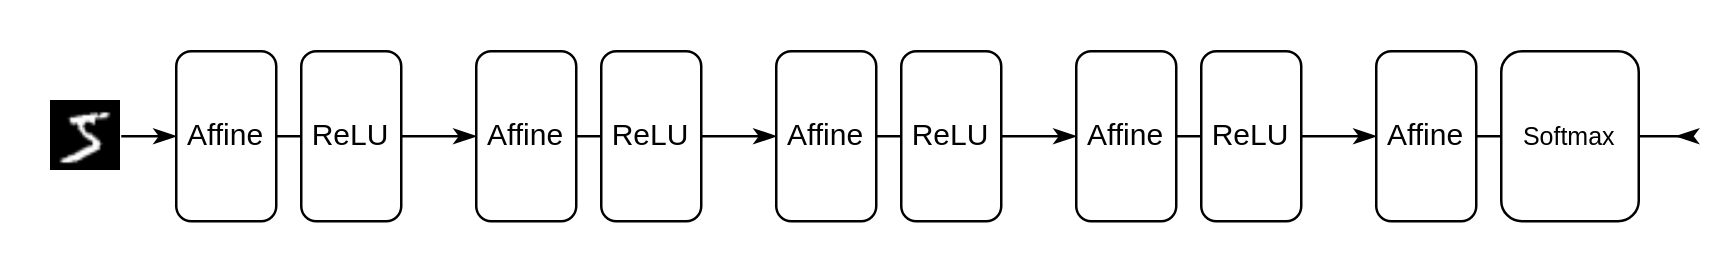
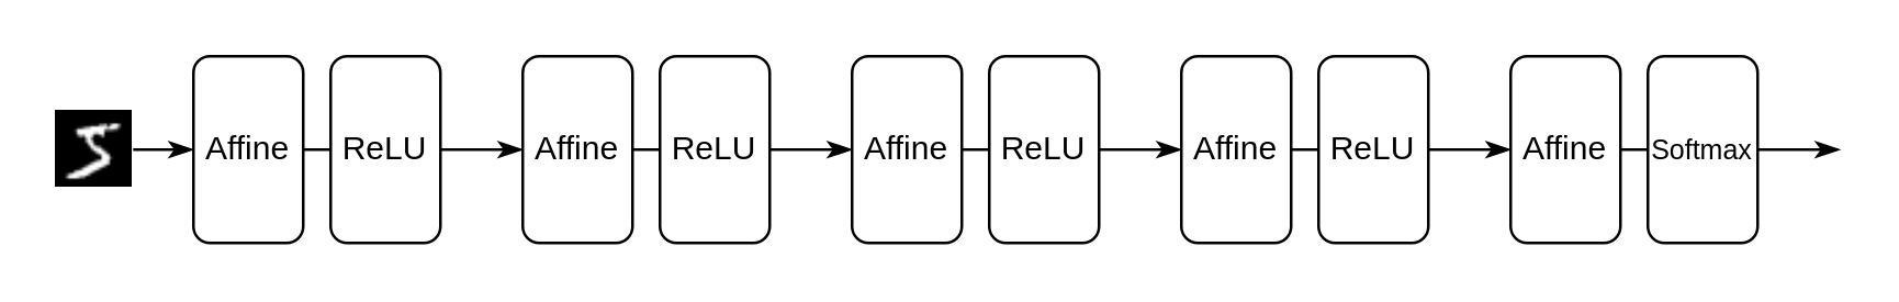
  <mxCell id="0" />
  <mxCell id="1" parent="0" />
  <mxCell id="2" style="edgeStyle=orthogonalEdgeStyle;rounded=0;orthogonalLoop=1;jettySize=auto;html=1;entryX=0;entryY=0.5;entryDx=0;entryDy=0;endArrow=classicThin;endFill=1;" parent="1" source="3" target="5" edge="1"><mxGeometry relative="1" as="geometry" /></mxCell>
  <mxCell id="3" value="" style="shape=image;verticalLabelPosition=bottom;labelBackgroundColor=default;verticalAlign=top;aspect=fixed;imageAspect=0;image=data:image/png,iVBORw0KGgoAAAANSUhEUgAAABwAAAAcCAAAAABXZoBIAAABAElEQVR4nGNgGMyAWUhIqK5jvdSy/9/rGRgYGFhgEnJsVjYCwQwMDAxPJgV+vniQgYGBgREqZ7iXH8r6l/SV4dn7m8gmCt3++/fv37/Htn3/iMW+gDnZf/+e5WbQnoXNNXyMs/5GoQoxwVmf/n9kSGFiwAW49/11wynJoPzx4YIcRlyygR/+/i2XxCWru+vv32nSuGQFYv/83Y3b4p9/fzpAmSyoMnohpiwM1w5h06Q+5enfv39/bcMiJVF09+/fv39P+mFKiTtd/fv3799jgZiBJLT69t+/f/8eDuDEkDJf8+jv379/v7Ryo4qzMDAwMAQGMjBc3/y35wM2V1IfAABFF16Aa0wAOwAAAABJRU5ErkJggg==;" parent="1" vertex="1"><mxGeometry x="20" y="40" width="28" height="28" as="geometry" /></mxCell>
  <mxCell id="4" style="edgeStyle=orthogonalEdgeStyle;rounded=0;orthogonalLoop=1;jettySize=auto;html=1;entryX=0;entryY=0.5;entryDx=0;entryDy=0;endArrow=none;endFill=0;" parent="1" source="5" target="7" edge="1"><mxGeometry relative="1" as="geometry" /></mxCell>
  <mxCell id="5" value="Affine" style="rounded=1;whiteSpace=wrap;html=1;" parent="1" vertex="1"><mxGeometry x="70" y="20" width="40" height="68" as="geometry" /></mxCell>
  <mxCell id="6" style="edgeStyle=orthogonalEdgeStyle;rounded=0;orthogonalLoop=1;jettySize=auto;html=1;entryX=0;entryY=0.5;entryDx=0;entryDy=0;endArrow=classicThin;endFill=1;" parent="1" source="7" target="9" edge="1"><mxGeometry relative="1" as="geometry" /></mxCell>
  <mxCell id="7" value="ReLU" style="rounded=1;whiteSpace=wrap;html=1;" parent="1" vertex="1"><mxGeometry x="120" y="20" width="40" height="68" as="geometry" /></mxCell>
  <mxCell id="8" style="edgeStyle=orthogonalEdgeStyle;rounded=0;orthogonalLoop=1;jettySize=auto;html=1;entryX=0;entryY=0.5;entryDx=0;entryDy=0;endArrow=none;endFill=0;" parent="1" source="9" target="11" edge="1"><mxGeometry relative="1" as="geometry" /></mxCell>
  <mxCell id="9" value="Affine" style="rounded=1;whiteSpace=wrap;html=1;" parent="1" vertex="1"><mxGeometry x="190" y="20" width="40" height="68" as="geometry" /></mxCell>
  <mxCell id="10" style="edgeStyle=orthogonalEdgeStyle;rounded=0;orthogonalLoop=1;jettySize=auto;html=1;entryX=0;entryY=0.5;entryDx=0;entryDy=0;endArrow=classicThin;endFill=1;" parent="1" source="11" target="13" edge="1"><mxGeometry relative="1" as="geometry" /></mxCell>
  <mxCell id="11" value="ReLU" style="rounded=1;whiteSpace=wrap;html=1;" parent="1" vertex="1"><mxGeometry x="240" y="20" width="40" height="68" as="geometry" /></mxCell>
  <mxCell id="12" style="edgeStyle=orthogonalEdgeStyle;rounded=0;orthogonalLoop=1;jettySize=auto;html=1;entryX=0;entryY=0.5;entryDx=0;entryDy=0;endArrow=none;endFill=0;" parent="1" source="13" target="15" edge="1"><mxGeometry relative="1" as="geometry" /></mxCell>
  <mxCell id="13" value="Affine" style="rounded=1;whiteSpace=wrap;html=1;" parent="1" vertex="1"><mxGeometry x="310" y="20" width="40" height="68" as="geometry" /></mxCell>
  <mxCell id="14" style="edgeStyle=orthogonalEdgeStyle;rounded=0;orthogonalLoop=1;jettySize=auto;html=1;entryX=0;entryY=0.5;entryDx=0;entryDy=0;endArrow=classicThin;endFill=1;" parent="1" source="15" target="17" edge="1"><mxGeometry relative="1" as="geometry" /></mxCell>
  <mxCell id="15" value="ReLU" style="rounded=1;whiteSpace=wrap;html=1;" parent="1" vertex="1"><mxGeometry x="360" y="20" width="40" height="68" as="geometry" /></mxCell>
  <mxCell id="16" style="edgeStyle=orthogonalEdgeStyle;rounded=0;orthogonalLoop=1;jettySize=auto;html=1;entryX=0;entryY=0.5;entryDx=0;entryDy=0;endArrow=none;endFill=0;" parent="1" source="17" target="19" edge="1"><mxGeometry relative="1" as="geometry" /></mxCell>
  <mxCell id="17" value="Affine" style="rounded=1;whiteSpace=wrap;html=1;" parent="1" vertex="1"><mxGeometry x="430" y="20" width="40" height="68" as="geometry" /></mxCell>
  <mxCell id="18" style="edgeStyle=orthogonalEdgeStyle;rounded=0;orthogonalLoop=1;jettySize=auto;html=1;endArrow=classicThin;endFill=1;" parent="1" source="19" target="21" edge="1"><mxGeometry relative="1" as="geometry" /></mxCell>
  <mxCell id="19" value="ReLU" style="rounded=1;whiteSpace=wrap;html=1;" parent="1" vertex="1"><mxGeometry x="480" y="20" width="40" height="68" as="geometry" /></mxCell>
  <mxCell id="20" style="edgeStyle=orthogonalEdgeStyle;rounded=0;orthogonalLoop=1;jettySize=auto;html=1;entryX=0;entryY=0.5;entryDx=0;entryDy=0;endArrow=none;endFill=0;" parent="1" source="21" target="23" edge="1"><mxGeometry relative="1" as="geometry" /></mxCell>
  <mxCell id="21" value="Affine" style="rounded=1;whiteSpace=wrap;html=1;" parent="1" vertex="1"><mxGeometry x="550" y="20" width="40" height="68" as="geometry" /></mxCell>
  <mxCell id="22" style="edgeStyle=orthogonalEdgeStyle;rounded=0;orthogonalLoop=1;jettySize=auto;html=1;endArrow=classicThin;endFill=1;" parent="1" source="23" edge="1"><mxGeometry relative="1" as="geometry"><mxPoint x="670" y="54" as="targetPoint" /></mxGeometry></mxCell>
- <mxCell id="23" value="&lt;font style=&quot;font-size: 10px;&quot;&gt;Softmax&lt;/font&gt;" style="rounded=1;whiteSpace=wrap;html=1;" parent="1" vertex="1"><mxGeometry x="600" y="20" width="55" height="68" as="geometry" /></mxCell>
+ <mxCell id="23" value="&lt;font style=&quot;font-size: 10px;&quot;&gt;Softmax&lt;/font&gt;" style="rounded=1;whiteSpace=wrap;html=1;" parent="1" vertex="1"><mxGeometry x="600" y="20" width="40" height="68" as="geometry" /></mxCell>
